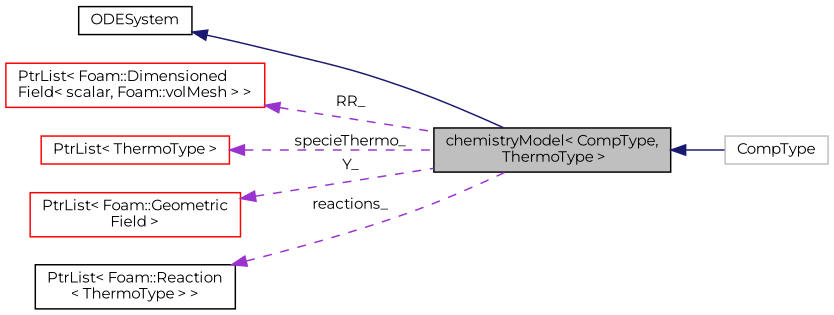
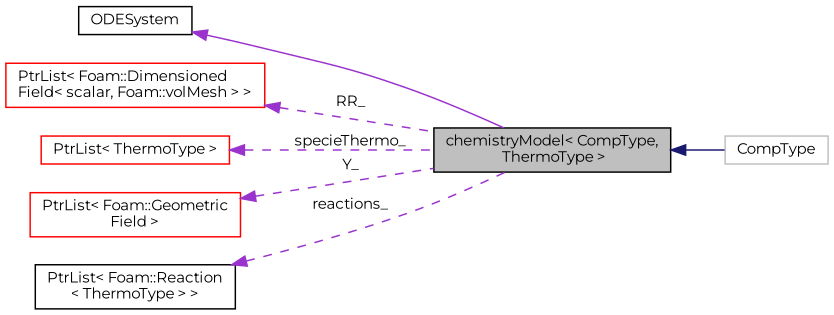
  digraph {
    fontname=Montserrat
    rankdir=LR
    node [color=black fontname=Montserrat fontsize=10 shape=record]
    edge [color=darkorchid3 dir=back fontname=Montserrat fontsize=10 labelfontname=Helvetica labelfontsize=10 style=dashed]
    n1 [fillcolor=grey75 fontcolor=black height=0.2 label="chemistryModel\< CompType,\l ThermoType \>" style=filled width=0.4]
    n2 [color=grey75 height=0.2 label=CompType width=0.4]
    n3 [height=0.2 label=ODESystem width=0.4]
    n4 [color=red height=0.2 label="PtrList\< Foam::Dimensioned\lField\< scalar, Foam::volMesh \> \>" width=0.4]
    n5 [color=red height=0.2 label="PtrList\< ThermoType \>" width=0.4]
    n6 [color=red height=0.2 label="PtrList\< Foam::Geometric\lField \>" width=0.4]
    n7 [height=0.2 label="PtrList\< Foam::Reaction\l\< ThermoType \> \>" width=0.4]
    n1 -> n2 [color=midnightblue style=solid]
-   n3 -> n1 [color=midnightblue style=solid]
+   n3 -> n1 [style=solid]
    n4 -> n1 [label=" RR_"]
    n5 -> n1 [label=" specieThermo_"]
    n6 -> n1 [label=" Y_"]
    n7 -> n1 [label=" reactions_"]
  }
